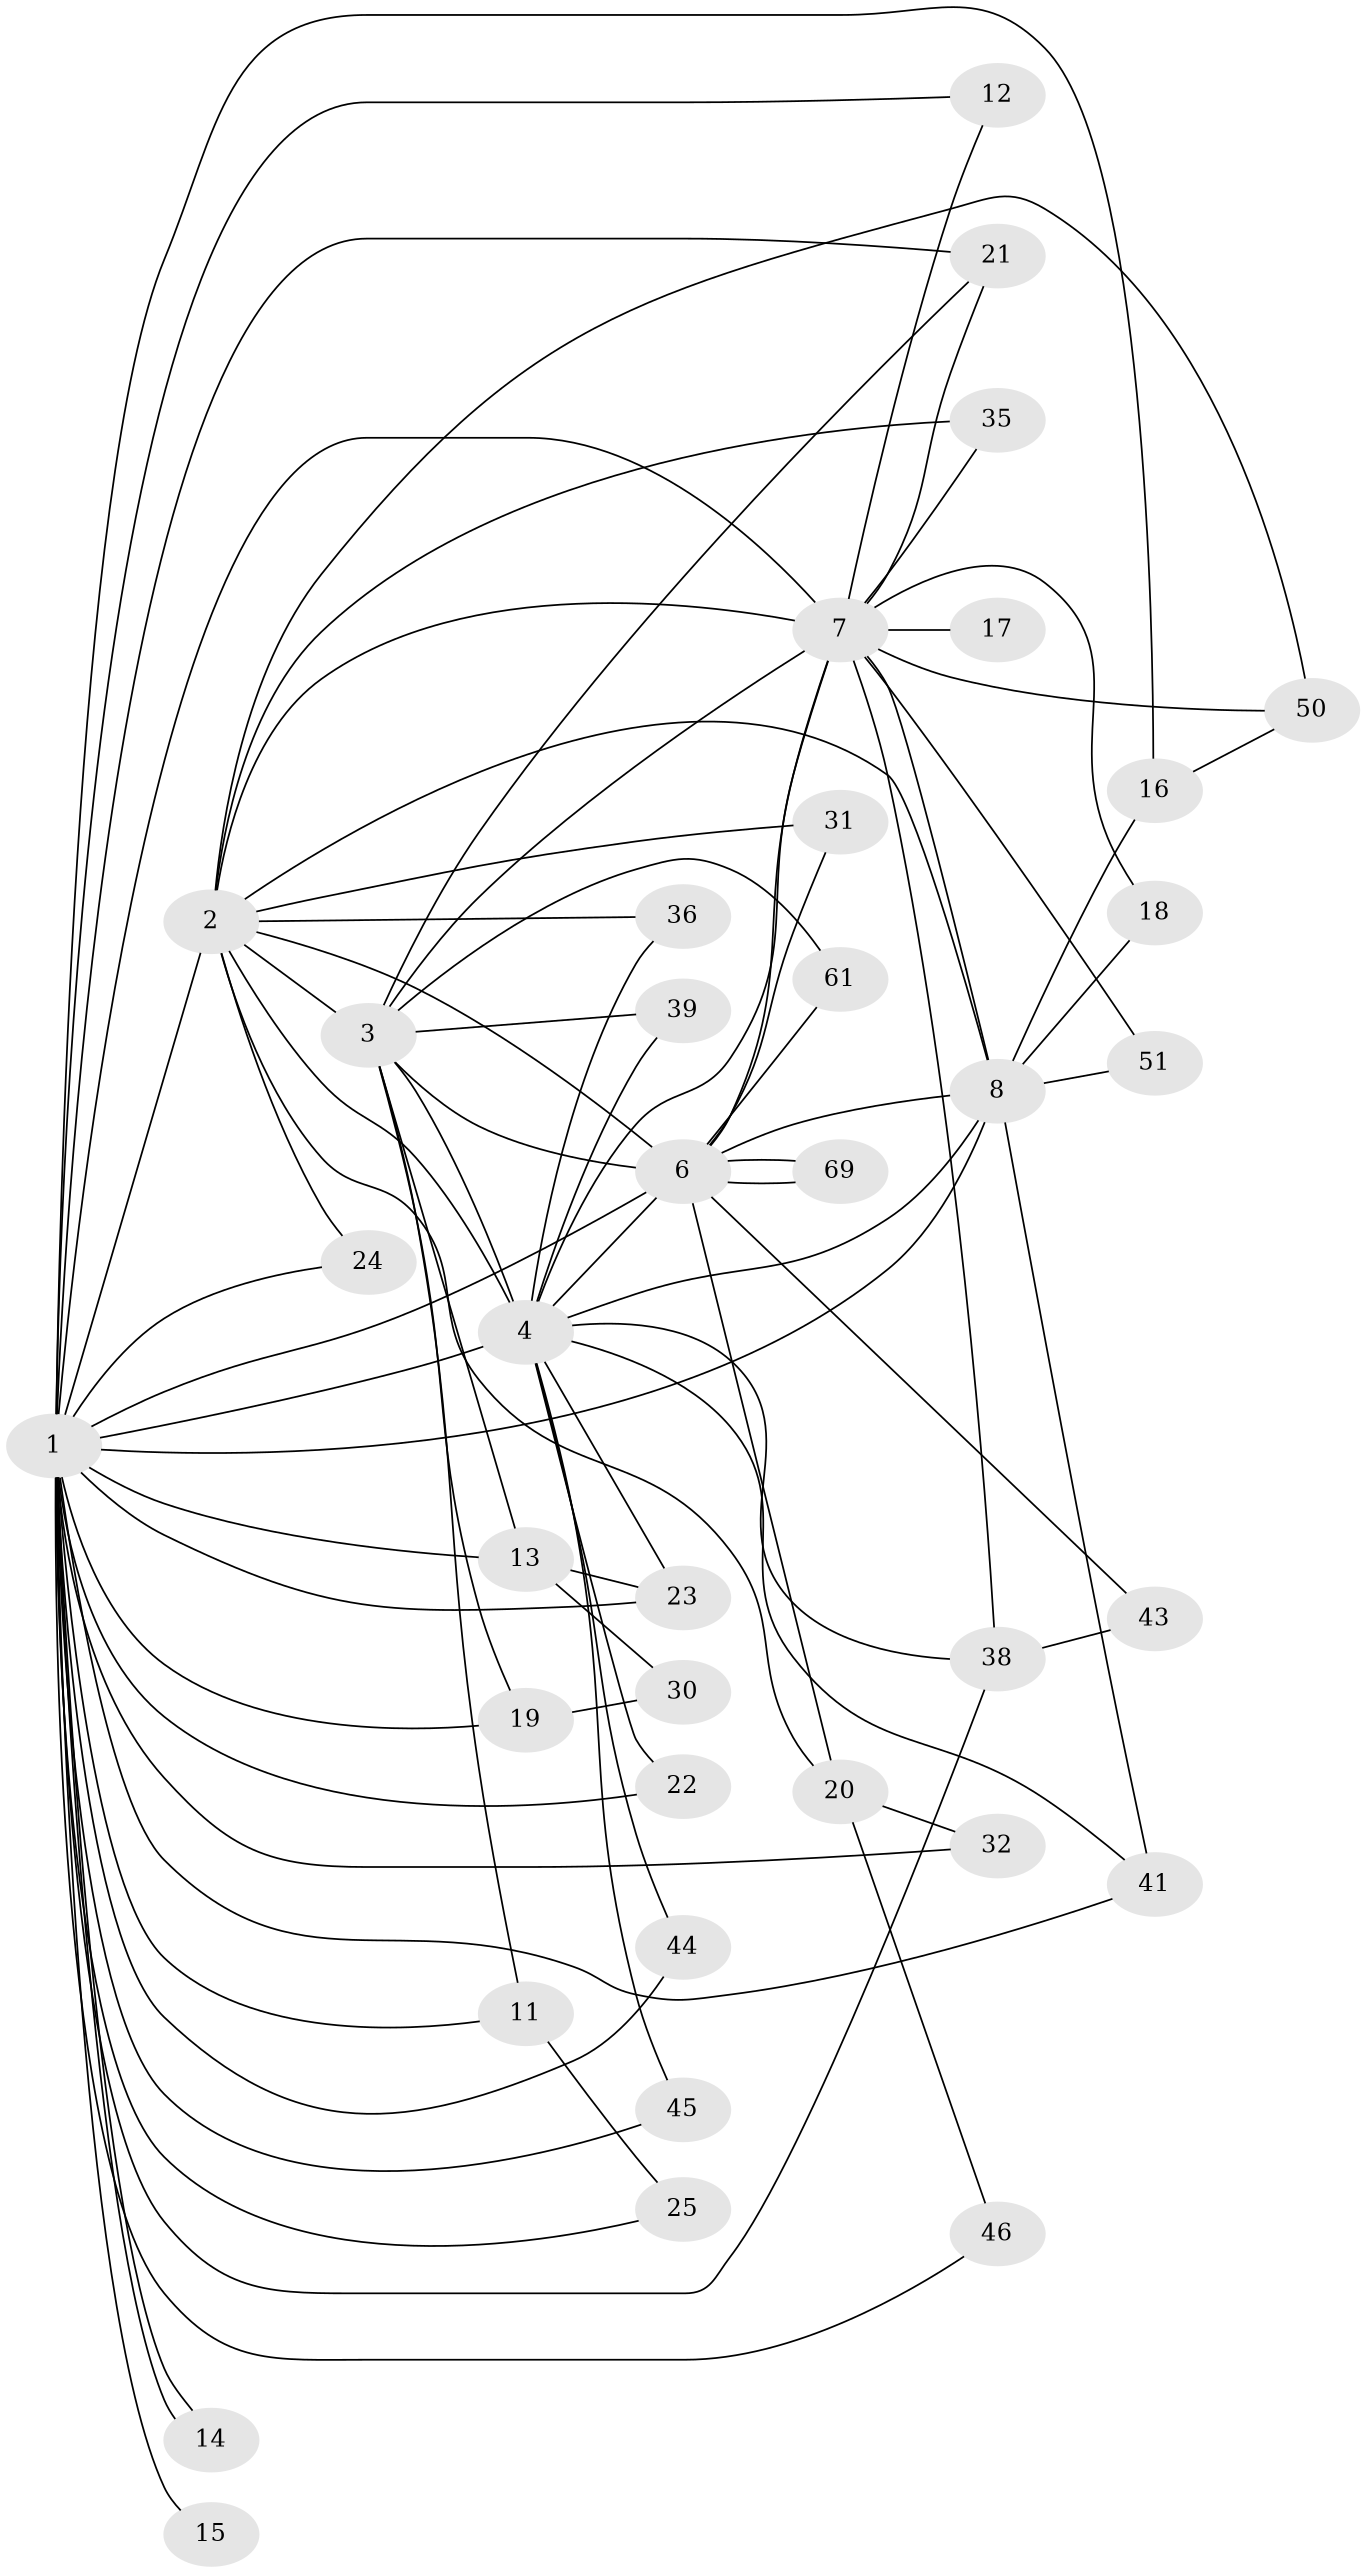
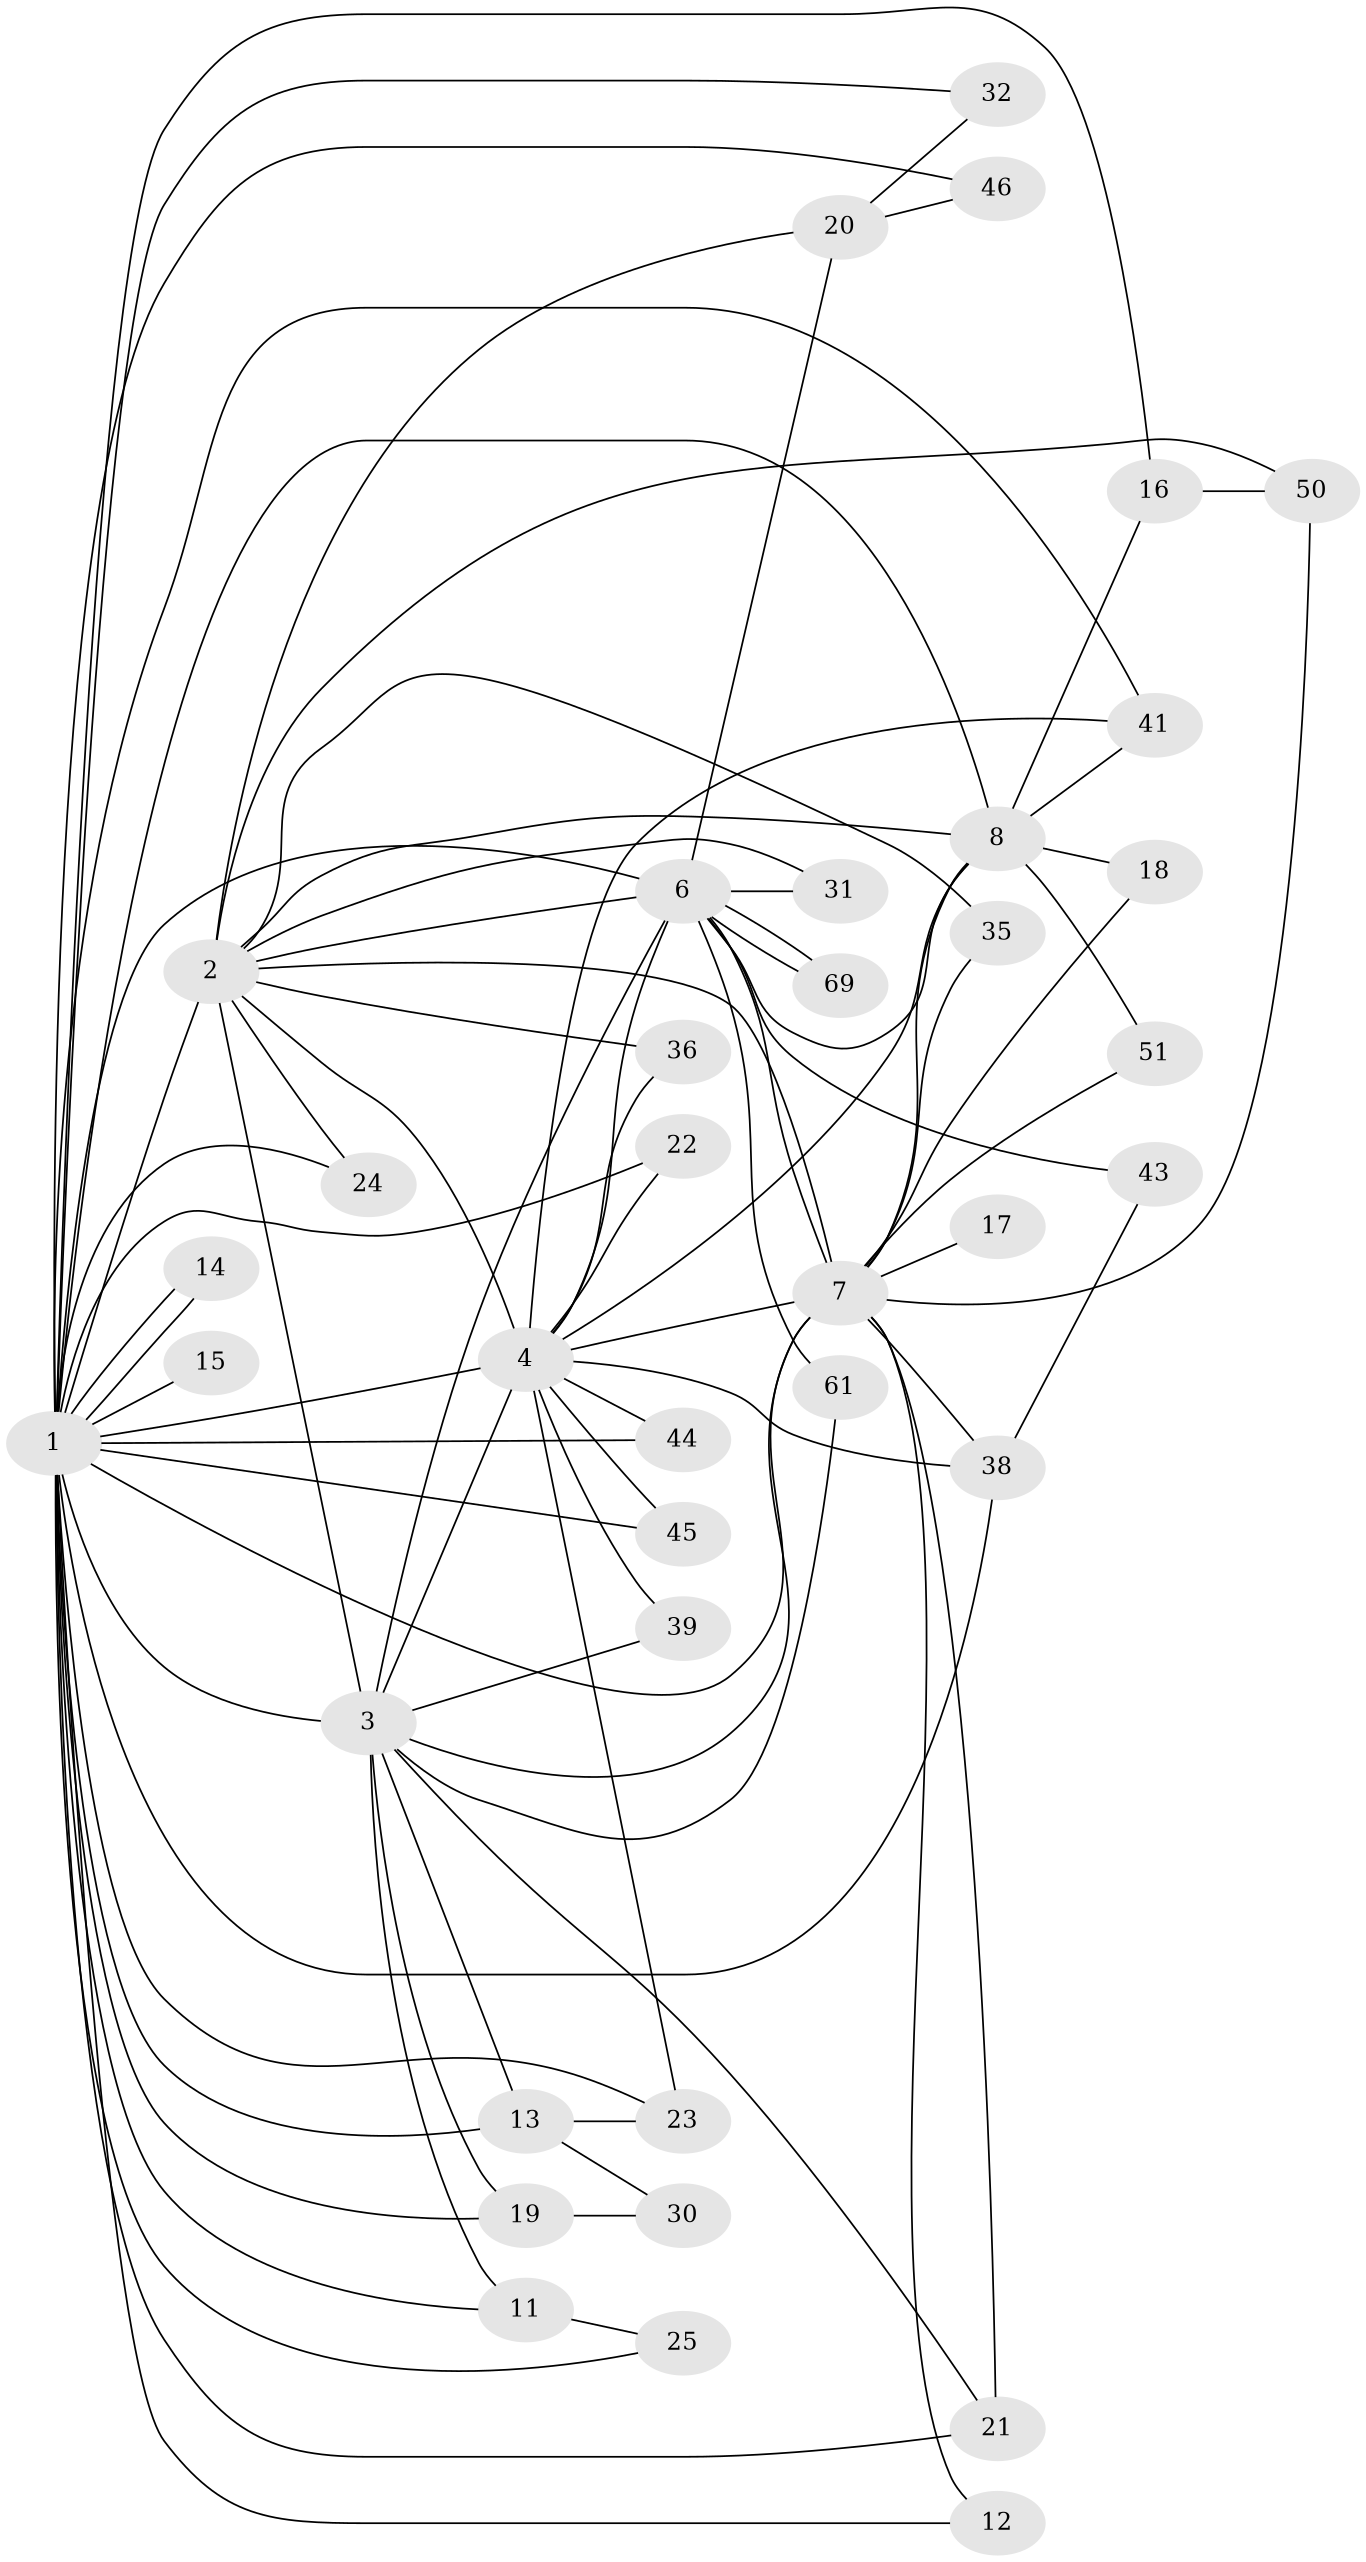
  graph {
    rankdir=LR
    node [color=gray90 style=filled]
    1 [super="+40+5+26"]
    2
    3
    4 [super="+76+42+33+37+34"]
    6
    7 [super="+29+28+53+56+10"]
    8 [super="+47+71+49+27"]
    11
    12
    13
    14
    15
    16
    19
    21 [super="+59+67"]
    22
    23 [super="+57"]
    24
    25
    32
    38 [super="+65"]
    41
    44
    45
    46
    20 [super="+70"]
    31
    35
    36
    50 [super="+54"]
    39
    61
    43
    69
    17
    18
    51
    30
    1 -- 2 [weight=3]
+   1 -- 3 [weight=3]
    1 -- 4 [weight=5]
    1 -- 6 [weight=4]
    1 -- 7 [weight=6]
    1 -- 8 [weight=4]
    1 -- 11
    1 -- 12
    1 -- 13
    1 -- 14 [weight=3]
    1 -- 14
    1 -- 15 [weight=2]
    1 -- 16
    1 -- 19
    1 -- 21 [weight=3]
    1 -- 22
    1 -- 23
    1 -- 24
    1 -- 25
    1 -- 32
    1 -- 38 [weight=2]
    1 -- 41 [weight=2]
    1 -- 44
    1 -- 45
    1 -- 46
    2 -- 3
    2 -- 4 [weight=2]
    2 -- 6
    2 -- 7 [weight=3]
    2 -- 8 [weight=2]
    2 -- 24
    2 -- 20
    2 -- 31
    2 -- 35
    2 -- 36
    2 -- 50
    3 -- 4 [weight=2]
    3 -- 6
    3 -- 7 [weight=2]
    3 -- 11
    3 -- 13
    3 -- 19
    3 -- 21
    3 -- 39
    3 -- 61
    4 -- 6 [weight=2]
    4 -- 7 [weight=6]
    4 -- 8
    4 -- 22
    4 -- 23
    4 -- 38
    4 -- 41
    4 -- 44
    4 -- 45
    4 -- 36
    4 -- 39
    6 -- 7 [weight=3]
    6 -- 8 [weight=2]
    6 -- 20
    6 -- 31
    6 -- 61
    6 -- 43
    6 -- 69
    6 -- 69
    7 -- 8 [weight=2]
    7 -- 12
    7 -- 21
    7 -- 38
    7 -- 35
    7 -- 50
    7 -- 17
    7 -- 18
    7 -- 51
    8 -- 16
    8 -- 41
    8 -- 18
    8 -- 51
    11 -- 25
    13 -- 23
    13 -- 30
    16 -- 50
    19 -- 30
    38 -- 43
    20 -- 32
    20 -- 46
  }
